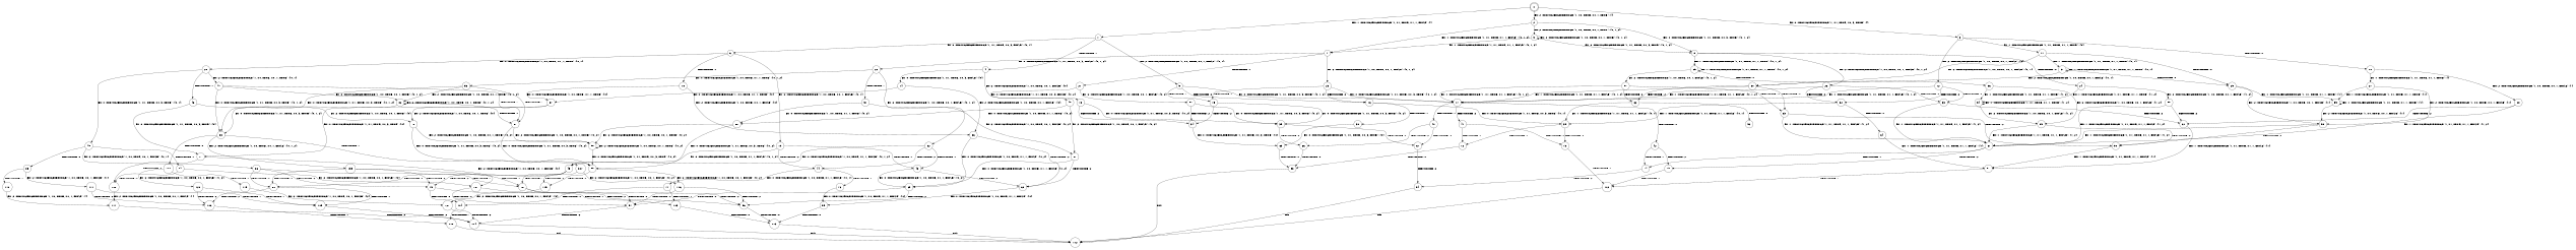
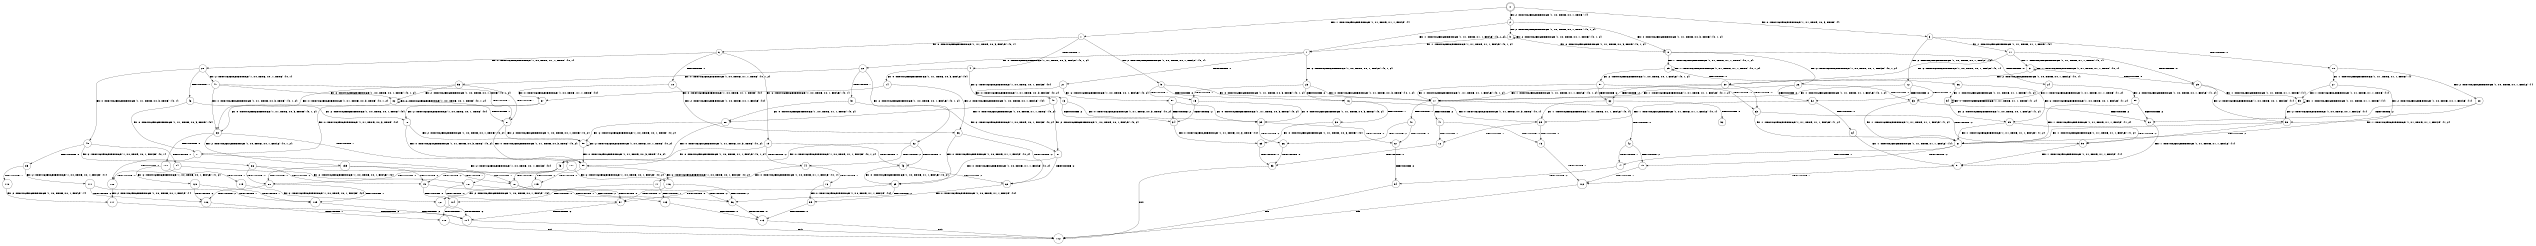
  digraph {
    node [shape=circle]
    0 [peripheries=2]
    1
    2
    3
    4
    5
    6
    7
    8
    9
    10
    11
    12
    13
    14
    15
    16
    17
    18
    19
    20
    21
    22
    23
    24
    25
    26
    27
    28
    29
    30
    31
    32
    33
    34
    35
    36
    37
    38
    39
    40
    41
    42
    43
    44
    45
    46
    47
    48
    49
    50
    51
    52
    53
    54
    55
    56
    57
    58
    59
    60
    61
    62
    63
    64
    65
    66
    67
    68
    69
    70
    71
    72
    73
    74
    75
    76
    77
    78
    79
    80
    81
    82
    83
    84
    85
    86
    87
    88
    89
    90
    91
    92
    93
    94
    95
    96
    97
    98
    99
    100
    101
    102
    103
    104
    105
    106
-   107 [label=307]
+   107
    108
    n110 [label=159]
    110
    111
    112
    113
    114
    115
    116
    117
    118
    119
    120
    121
    0 -> 1 [label="EX !1 !ATOMIC_EXCH_BRANCH (1, +1, TRUE, +1, 1, FALSE) !{}"]
    0 -> 2 [label="EX !2 !ATOMIC_EXCH_BRANCH (1, +0, TRUE, +0, 1, TRUE) !{}"]
    0 -> 3 [label="EX !0 !ATOMIC_EXCH_BRANCH (1, +1, TRUE, +0, 3, TRUE) !{}"]
    1 -> 4 [label="TERMINATE !1"]
    1 -> 5 [label="EX !2 !ATOMIC_EXCH_BRANCH (1, +0, TRUE, +0, 1, FALSE) !{0, 1}"]
    1 -> 6 [label="EX !0 !ATOMIC_EXCH_BRANCH (1, +1, TRUE, +0, 3, FALSE) !{0, 1}"]
    2 -> 7 [label="EX !1 !ATOMIC_EXCH_BRANCH (1, +1, TRUE, +1, 1, FALSE) !{0, 1, 2}"]
    2 -> 8 [label="EX !0 !ATOMIC_EXCH_BRANCH (1, +1, TRUE, +0, 3, TRUE) !{0, 1, 2}"]
    2 -> 9 [label="EX !2 !ATOMIC_EXCH_BRANCH (1, +0, TRUE, +0, 1, TRUE) !{0, 1, 2}"]
    3 -> 10 [label="TERMINATE !0"]
    3 -> 11 [label="EX !1 !ATOMIC_EXCH_BRANCH (1, +1, TRUE, +1, 1, TRUE) !{0}"]
    3 -> 12 [label="EX !2 !ATOMIC_EXCH_BRANCH (1, +0, TRUE, +0, 1, FALSE) !{0}"]
    4 -> 13 [label="EX !2 !ATOMIC_EXCH_BRANCH (1, +0, TRUE, +0, 1, FALSE) !{0}"]
    4 -> 14 [label="EX !0 !ATOMIC_EXCH_BRANCH (1, +1, TRUE, +0, 3, FALSE) !{0}"]
    5 -> 15 [label="TERMINATE !1"]
    5 -> 16 [label="TERMINATE !2"]
    5 -> 17 [label="EX !0 !ATOMIC_EXCH_BRANCH (1, +1, TRUE, +0, 3, TRUE) !{0, 1, 2}"]
    6 -> 18 [label="TERMINATE !1"]
    6 -> 19 [label="EX !2 !ATOMIC_EXCH_BRANCH (1, +0, TRUE, +0, 1, FALSE) !{0, 1}"]
    6 -> 20 [label="EX !0 !ATOMIC_EXCH_BRANCH (1, +0, TRUE, +1, 1, TRUE) !{0, 1}"]
    7 -> 21 [label="TERMINATE !1"]
    7 -> 22 [label="EX !0 !ATOMIC_EXCH_BRANCH (1, +1, TRUE, +0, 3, FALSE) !{0, 1, 2}"]
    7 -> 23 [label="EX !2 !ATOMIC_EXCH_BRANCH (1, +0, TRUE, +0, 1, FALSE) !{0, 1, 2}"]
    8 -> 24 [label="TERMINATE !0"]
    8 -> 25 [label="EX !1 !ATOMIC_EXCH_BRANCH (1, +1, TRUE, +1, 1, TRUE) !{0, 1, 2}"]
    8 -> 26 [label="EX !2 !ATOMIC_EXCH_BRANCH (1, +0, TRUE, +0, 1, FALSE) !{0, 1, 2}"]
    9 -> 7 [label="EX !1 !ATOMIC_EXCH_BRANCH (1, +1, TRUE, +1, 1, FALSE) !{0, 1, 2}"]
    9 -> 8 [label="EX !0 !ATOMIC_EXCH_BRANCH (1, +1, TRUE, +0, 3, TRUE) !{0, 1, 2}"]
    9 -> 9 [label="EX !2 !ATOMIC_EXCH_BRANCH (1, +0, TRUE, +0, 1, TRUE) !{0, 1, 2}"]
    10 -> 27 [label="EX !1 !ATOMIC_EXCH_BRANCH (1, +1, TRUE, +1, 1, TRUE) !{}"]
    10 -> 28 [label="EX !2 !ATOMIC_EXCH_BRANCH (1, +0, TRUE, +0, 1, FALSE) !{}"]
    11 -> 29 [label="TERMINATE !0"]
    11 -> 30 [label="EX !2 !ATOMIC_EXCH_BRANCH (1, +0, TRUE, +0, 1, FALSE) !{0, 1}"]
    11 -> 31 [label="EX !1 !ATOMIC_EXCH_BRANCH (1, +1, TRUE, +1, 1, TRUE) !{0, 1}"]
    12 -> 17 [label="EX !1 !ATOMIC_EXCH_BRANCH (1, +1, TRUE, +1, 1, FALSE) !{0, 1, 2}"]
    12 -> 32 [label="TERMINATE !2"]
    12 -> 33 [label="TERMINATE !0"]
    13 -> 34 [label="TERMINATE !2"]
    13 -> 35 [label="EX !0 !ATOMIC_EXCH_BRANCH (1, +1, TRUE, +0, 3, TRUE) !{0, 2}"]
    14 -> 36 [label="EX !2 !ATOMIC_EXCH_BRANCH (1, +0, TRUE, +0, 1, FALSE) !{0}"]
    14 -> 37 [label="EX !0 !ATOMIC_EXCH_BRANCH (1, +0, TRUE, +1, 1, TRUE) !{0}"]
    15 -> 34 [label="TERMINATE !2"]
    15 -> 35 [label="EX !0 !ATOMIC_EXCH_BRANCH (1, +1, TRUE, +0, 3, TRUE) !{0, 2}"]
    16 -> 38 [label="TERMINATE !1"]
    16 -> 39 [label="EX !0 !ATOMIC_EXCH_BRANCH (1, +1, TRUE, +0, 3, TRUE) !{0, 1}"]
    17 -> 40 [label="TERMINATE !1"]
    17 -> 41 [label="TERMINATE !2"]
    17 -> 42 [label="TERMINATE !0"]
    18 -> 36 [label="EX !2 !ATOMIC_EXCH_BRANCH (1, +0, TRUE, +0, 1, FALSE) !{0}"]
    18 -> 37 [label="EX !0 !ATOMIC_EXCH_BRANCH (1, +0, TRUE, +1, 1, TRUE) !{0}"]
    19 -> 43 [label="TERMINATE !1"]
    19 -> 44 [label="TERMINATE !2"]
    19 -> 45 [label="EX !0 !ATOMIC_EXCH_BRANCH (1, +0, TRUE, +1, 1, FALSE) !{0, 1, 2}"]
    20 -> 46 [label="TERMINATE !1"]
    20 -> 47 [label="EX !2 !ATOMIC_EXCH_BRANCH (1, +0, TRUE, +0, 1, TRUE) !{0, 1}"]
    20 -> 48 [label="EX !0 !ATOMIC_EXCH_BRANCH (1, +1, TRUE, +0, 3, TRUE) !{0, 1}"]
    21 -> 49 [label="EX !0 !ATOMIC_EXCH_BRANCH (1, +1, TRUE, +0, 3, FALSE) !{0, 2}"]
    21 -> 50 [label="EX !2 !ATOMIC_EXCH_BRANCH (1, +0, TRUE, +0, 1, FALSE) !{0, 2}"]
    22 -> 51 [label="TERMINATE !1"]
    22 -> 52 [label="EX !2 !ATOMIC_EXCH_BRANCH (1, +0, TRUE, +0, 1, FALSE) !{0, 1, 2}"]
    22 -> 53 [label="EX !0 !ATOMIC_EXCH_BRANCH (1, +0, TRUE, +1, 1, TRUE) !{0, 1, 2}"]
    23 -> 15 [label="TERMINATE !1"]
    23 -> 16 [label="TERMINATE !2"]
    23 -> 17 [label="EX !0 !ATOMIC_EXCH_BRANCH (1, +1, TRUE, +0, 3, TRUE) !{0, 1, 2}"]
    24 -> 54 [label="EX !1 !ATOMIC_EXCH_BRANCH (1, +1, TRUE, +1, 1, TRUE) !{1, 2}"]
    24 -> 55 [label="EX !2 !ATOMIC_EXCH_BRANCH (1, +0, TRUE, +0, 1, FALSE) !{1, 2}"]
    25 -> 25 [label="EX !1 !ATOMIC_EXCH_BRANCH (1, +1, TRUE, +1, 1, TRUE) !{0, 1, 2}"]
    25 -> 56 [label="TERMINATE !0"]
    25 -> 57 [label="EX !2 !ATOMIC_EXCH_BRANCH (1, +0, TRUE, +0, 1, FALSE) !{0, 1, 2}"]
    26 -> 17 [label="EX !1 !ATOMIC_EXCH_BRANCH (1, +1, TRUE, +1, 1, FALSE) !{0, 1, 2}"]
    26 -> 32 [label="TERMINATE !2"]
    26 -> 33 [label="TERMINATE !0"]
    27 -> 58 [label="EX !2 !ATOMIC_EXCH_BRANCH (1, +0, TRUE, +0, 1, FALSE) !{1}"]
    27 -> 59 [label="EX !1 !ATOMIC_EXCH_BRANCH (1, +1, TRUE, +1, 1, TRUE) !{1}"]
    28 -> 60 [label="TERMINATE !2"]
    28 -> 61 [label="EX !1 !ATOMIC_EXCH_BRANCH (1, +1, TRUE, +1, 1, FALSE) !{1, 2}"]
    29 -> 58 [label="EX !2 !ATOMIC_EXCH_BRANCH (1, +0, TRUE, +0, 1, FALSE) !{1}"]
    29 -> 59 [label="EX !1 !ATOMIC_EXCH_BRANCH (1, +1, TRUE, +1, 1, TRUE) !{1}"]
    30 -> 17 [label="EX !1 !ATOMIC_EXCH_BRANCH (1, +1, TRUE, +1, 1, FALSE) !{0, 1, 2}"]
    30 -> 62 [label="TERMINATE !2"]
    30 -> 63 [label="TERMINATE !0"]
    31 -> 29 [label="TERMINATE !0"]
    31 -> 30 [label="EX !2 !ATOMIC_EXCH_BRANCH (1, +0, TRUE, +0, 1, FALSE) !{0, 1}"]
    31 -> 31 [label="EX !1 !ATOMIC_EXCH_BRANCH (1, +1, TRUE, +1, 1, TRUE) !{0, 1}"]
    32 -> 39 [label="EX !1 !ATOMIC_EXCH_BRANCH (1, +1, TRUE, +1, 1, FALSE) !{0, 1}"]
    32 -> 64 [label="TERMINATE !0"]
    33 -> 60 [label="TERMINATE !2"]
    33 -> 61 [label="EX !1 !ATOMIC_EXCH_BRANCH (1, +1, TRUE, +1, 1, FALSE) !{1, 2}"]
    34 -> 65 [label="EX !0 !ATOMIC_EXCH_BRANCH (1, +1, TRUE, +0, 3, TRUE) !{0}"]
    35 -> 66 [label="TERMINATE !2"]
    35 -> 67 [label="TERMINATE !0"]
    36 -> 68 [label="TERMINATE !2"]
    36 -> 69 [label="EX !0 !ATOMIC_EXCH_BRANCH (1, +0, TRUE, +1, 1, FALSE) !{0, 2}"]
    37 -> 70 [label="EX !2 !ATOMIC_EXCH_BRANCH (1, +0, TRUE, +0, 1, TRUE) !{0}"]
    37 -> 71 [label="EX !0 !ATOMIC_EXCH_BRANCH (1, +1, TRUE, +0, 3, TRUE) !{0}"]
    38 -> 65 [label="EX !0 !ATOMIC_EXCH_BRANCH (1, +1, TRUE, +0, 3, TRUE) !{0}"]
    39 -> 72 [label="TERMINATE !1"]
    39 -> 73 [label="TERMINATE !0"]
    40 -> 66 [label="TERMINATE !2"]
    40 -> 67 [label="TERMINATE !0"]
    41 -> 72 [label="TERMINATE !1"]
    41 -> 73 [label="TERMINATE !0"]
    42 -> 74 [label="TERMINATE !1"]
    42 -> 75 [label="TERMINATE !2"]
    43 -> 68 [label="TERMINATE !2"]
    43 -> 69 [label="EX !0 !ATOMIC_EXCH_BRANCH (1, +0, TRUE, +1, 1, FALSE) !{0, 2}"]
    44 -> 76 [label="TERMINATE !1"]
    44 -> 77 [label="EX !0 !ATOMIC_EXCH_BRANCH (1, +0, TRUE, +1, 1, FALSE) !{0, 1}"]
    45 -> 78 [label="TERMINATE !1"]
    45 -> 79 [label="TERMINATE !2"]
    45 -> 80 [label="TERMINATE !0"]
    46 -> 70 [label="EX !2 !ATOMIC_EXCH_BRANCH (1, +0, TRUE, +0, 1, TRUE) !{0}"]
    46 -> 71 [label="EX !0 !ATOMIC_EXCH_BRANCH (1, +1, TRUE, +0, 3, TRUE) !{0}"]
    47 -> 81 [label="TERMINATE !1"]
    47 -> 82 [label="EX !2 !ATOMIC_EXCH_BRANCH (1, +0, TRUE, +0, 1, TRUE) !{0, 1, 2}"]
    47 -> 83 [label="EX !0 !ATOMIC_EXCH_BRANCH (1, +1, TRUE, +0, 3, TRUE) !{0, 1, 2}"]
    48 -> 84 [label="TERMINATE !1"]
    48 -> 85 [label="TERMINATE !0"]
    48 -> 86 [label="EX !2 !ATOMIC_EXCH_BRANCH (1, +0, TRUE, +0, 1, FALSE) !{0, 1}"]
    49 -> 87 [label="EX !2 !ATOMIC_EXCH_BRANCH (1, +0, TRUE, +0, 1, FALSE) !{0, 2}"]
    49 -> 88 [label="EX !0 !ATOMIC_EXCH_BRANCH (1, +0, TRUE, +1, 1, TRUE) !{0, 2}"]
    50 -> 34 [label="TERMINATE !2"]
    50 -> 35 [label="EX !0 !ATOMIC_EXCH_BRANCH (1, +1, TRUE, +0, 3, TRUE) !{0, 2}"]
    51 -> 87 [label="EX !2 !ATOMIC_EXCH_BRANCH (1, +0, TRUE, +0, 1, FALSE) !{0, 2}"]
    51 -> 88 [label="EX !0 !ATOMIC_EXCH_BRANCH (1, +0, TRUE, +1, 1, TRUE) !{0, 2}"]
    52 -> 43 [label="TERMINATE !1"]
    52 -> 44 [label="TERMINATE !2"]
    52 -> 45 [label="EX !0 !ATOMIC_EXCH_BRANCH (1, +0, TRUE, +1, 1, FALSE) !{0, 1, 2}"]
    53 -> 81 [label="TERMINATE !1"]
    53 -> 82 [label="EX !2 !ATOMIC_EXCH_BRANCH (1, +0, TRUE, +0, 1, TRUE) !{0, 1, 2}"]
    53 -> 83 [label="EX !0 !ATOMIC_EXCH_BRANCH (1, +1, TRUE, +0, 3, TRUE) !{0, 1, 2}"]
    54 -> 54 [label="EX !1 !ATOMIC_EXCH_BRANCH (1, +1, TRUE, +1, 1, TRUE) !{1, 2}"]
    54 -> 89 [label="EX !2 !ATOMIC_EXCH_BRANCH (1, +0, TRUE, +0, 1, FALSE) !{1, 2}"]
    55 -> 60 [label="TERMINATE !2"]
    55 -> 61 [label="EX !1 !ATOMIC_EXCH_BRANCH (1, +1, TRUE, +1, 1, FALSE) !{1, 2}"]
    56 -> 54 [label="EX !1 !ATOMIC_EXCH_BRANCH (1, +1, TRUE, +1, 1, TRUE) !{1, 2}"]
    56 -> 89 [label="EX !2 !ATOMIC_EXCH_BRANCH (1, +0, TRUE, +0, 1, FALSE) !{1, 2}"]
    57 -> 17 [label="EX !1 !ATOMIC_EXCH_BRANCH (1, +1, TRUE, +1, 1, FALSE) !{0, 1, 2}"]
    57 -> 62 [label="TERMINATE !2"]
    57 -> 63 [label="TERMINATE !0"]
    58 -> 61 [label="EX !1 !ATOMIC_EXCH_BRANCH (1, +1, TRUE, +1, 1, FALSE) !{1, 2}"]
    58 -> 90 [label="TERMINATE !2"]
    59 -> 58 [label="EX !2 !ATOMIC_EXCH_BRANCH (1, +0, TRUE, +0, 1, FALSE) !{1}"]
    59 -> 59 [label="EX !1 !ATOMIC_EXCH_BRANCH (1, +1, TRUE, +1, 1, TRUE) !{1}"]
    60 -> 91 [label="EX !1 !ATOMIC_EXCH_BRANCH (1, +1, TRUE, +1, 1, FALSE) !{1}"]
    61 -> 74 [label="TERMINATE !1"]
    61 -> 75 [label="TERMINATE !2"]
    62 -> 39 [label="EX !1 !ATOMIC_EXCH_BRANCH (1, +1, TRUE, +1, 1, FALSE) !{0, 1}"]
    62 -> 92 [label="TERMINATE !0"]
    63 -> 61 [label="EX !1 !ATOMIC_EXCH_BRANCH (1, +1, TRUE, +1, 1, FALSE) !{1, 2}"]
    63 -> 90 [label="TERMINATE !2"]
    64 -> 91 [label="EX !1 !ATOMIC_EXCH_BRANCH (1, +1, TRUE, +1, 1, FALSE) !{1}"]
    65 -> 93 [label="TERMINATE !0"]
    66 -> 93 [label="TERMINATE !0"]
    67 -> 94 [label="TERMINATE !2"]
    68 -> 95 [label="EX !0 !ATOMIC_EXCH_BRANCH (1, +0, TRUE, +1, 1, FALSE) !{0}"]
    69 -> 96 [label="TERMINATE !2"]
    69 -> 97 [label="TERMINATE !0"]
    70 -> 98 [label="EX !2 !ATOMIC_EXCH_BRANCH (1, +0, TRUE, +0, 1, TRUE) !{0, 2}"]
    70 -> 99 [label="EX !0 !ATOMIC_EXCH_BRANCH (1, +1, TRUE, +0, 3, TRUE) !{0, 2}"]
    71 -> 100 [label="TERMINATE !0"]
    71 -> 101 [label="EX !2 !ATOMIC_EXCH_BRANCH (1, +0, TRUE, +0, 1, FALSE) !{0}"]
    72 -> 93 [label="TERMINATE !0"]
    73 -> 102 [label="TERMINATE !1"]
    74 -> 94 [label="TERMINATE !2"]
    75 -> 102 [label="TERMINATE !1"]
    76 -> 95 [label="EX !0 !ATOMIC_EXCH_BRANCH (1, +0, TRUE, +1, 1, FALSE) !{0}"]
    77 -> 103 [label="TERMINATE !1"]
    77 -> 104 [label="TERMINATE !0"]
    78 -> 96 [label="TERMINATE !2"]
    78 -> 97 [label="TERMINATE !0"]
    79 -> 103 [label="TERMINATE !1"]
    79 -> 104 [label="TERMINATE !0"]
    80 -> 105 [label="TERMINATE !1"]
    80 -> 106 [label="TERMINATE !2"]
    81 -> 98 [label="EX !2 !ATOMIC_EXCH_BRANCH (1, +0, TRUE, +0, 1, TRUE) !{0, 2}"]
    81 -> 99 [label="EX !0 !ATOMIC_EXCH_BRANCH (1, +1, TRUE, +0, 3, TRUE) !{0, 2}"]
    82 -> 81 [label="TERMINATE !1"]
    82 -> 82 [label="EX !2 !ATOMIC_EXCH_BRANCH (1, +0, TRUE, +0, 1, TRUE) !{0, 1, 2}"]
    82 -> 83 [label="EX !0 !ATOMIC_EXCH_BRANCH (1, +1, TRUE, +0, 3, TRUE) !{0, 1, 2}"]
    83 -> 107 [label="TERMINATE !1"]
    83 -> 108 [label="TERMINATE !0"]
    83 -> n110 [label="EX !2 !ATOMIC_EXCH_BRANCH (1, +0, TRUE, +0, 1, FALSE) !{0, 1, 2}"]
    84 -> 100 [label="TERMINATE !0"]
    84 -> 101 [label="EX !2 !ATOMIC_EXCH_BRANCH (1, +0, TRUE, +0, 1, FALSE) !{0}"]
    85 -> 110 [label="TERMINATE !1"]
    85 -> 111 [label="EX !2 !ATOMIC_EXCH_BRANCH (1, +0, TRUE, +0, 1, FALSE) !{1}"]
    86 -> 78 [label="TERMINATE !1"]
    86 -> 79 [label="TERMINATE !2"]
    86 -> 80 [label="TERMINATE !0"]
    87 -> 68 [label="TERMINATE !2"]
    87 -> 69 [label="EX !0 !ATOMIC_EXCH_BRANCH (1, +0, TRUE, +1, 1, FALSE) !{0, 2}"]
    88 -> 98 [label="EX !2 !ATOMIC_EXCH_BRANCH (1, +0, TRUE, +0, 1, TRUE) !{0, 2}"]
    88 -> 99 [label="EX !0 !ATOMIC_EXCH_BRANCH (1, +1, TRUE, +0, 3, TRUE) !{0, 2}"]
    89 -> 61 [label="EX !1 !ATOMIC_EXCH_BRANCH (1, +1, TRUE, +1, 1, FALSE) !{1, 2}"]
    89 -> 90 [label="TERMINATE !2"]
    90 -> 91 [label="EX !1 !ATOMIC_EXCH_BRANCH (1, +1, TRUE, +1, 1, FALSE) !{1}"]
    91 -> 102 [label="TERMINATE !1"]
    93 -> 112 [label=exit]
    94 -> 112 [label=exit]
    95 -> 113 [label="TERMINATE !0"]
    96 -> 113 [label="TERMINATE !0"]
    97 -> 114 [label="TERMINATE !2"]
    98 -> 98 [label="EX !2 !ATOMIC_EXCH_BRANCH (1, +0, TRUE, +0, 1, TRUE) !{0, 2}"]
    98 -> 99 [label="EX !0 !ATOMIC_EXCH_BRANCH (1, +1, TRUE, +0, 3, TRUE) !{0, 2}"]
    99 -> 115 [label="TERMINATE !0"]
    99 -> 116 [label="EX !2 !ATOMIC_EXCH_BRANCH (1, +0, TRUE, +0, 1, FALSE) !{0, 2}"]
    100 -> 117 [label="EX !2 !ATOMIC_EXCH_BRANCH (1, +0, TRUE, +0, 1, FALSE) !{}"]
    101 -> 96 [label="TERMINATE !2"]
    101 -> 97 [label="TERMINATE !0"]
    102 -> 112 [label=exit]
    103 -> 113 [label="TERMINATE !0"]
    104 -> 118 [label="TERMINATE !1"]
    105 -> 114 [label="TERMINATE !2"]
    106 -> 118 [label="TERMINATE !1"]
    107 -> 115 [label="TERMINATE !0"]
    107 -> 116 [label="EX !2 !ATOMIC_EXCH_BRANCH (1, +0, TRUE, +0, 1, FALSE) !{0, 2}"]
    108 -> 119 [label="TERMINATE !1"]
    108 -> 120 [label="EX !2 !ATOMIC_EXCH_BRANCH (1, +0, TRUE, +0, 1, FALSE) !{1, 2}"]
    n110 -> 78 [label="TERMINATE !1"]
    n110 -> 79 [label="TERMINATE !2"]
    n110 -> 80 [label="TERMINATE !0"]
    110 -> 117 [label="EX !2 !ATOMIC_EXCH_BRANCH (1, +0, TRUE, +0, 1, FALSE) !{}"]
    111 -> 105 [label="TERMINATE !1"]
    111 -> 106 [label="TERMINATE !2"]
    113 -> 112 [label=exit]
    114 -> 112 [label=exit]
    115 -> 121 [label="EX !2 !ATOMIC_EXCH_BRANCH (1, +0, TRUE, +0, 1, FALSE) !{2}"]
    116 -> 96 [label="TERMINATE !2"]
    116 -> 97 [label="TERMINATE !0"]
    117 -> 114 [label="TERMINATE !2"]
    118 -> 112 [label=exit]
    119 -> 121 [label="EX !2 !ATOMIC_EXCH_BRANCH (1, +0, TRUE, +0, 1, FALSE) !{2}"]
    120 -> 105 [label="TERMINATE !1"]
    120 -> 106 [label="TERMINATE !2"]
    121 -> 114 [label="TERMINATE !2"]
  }
